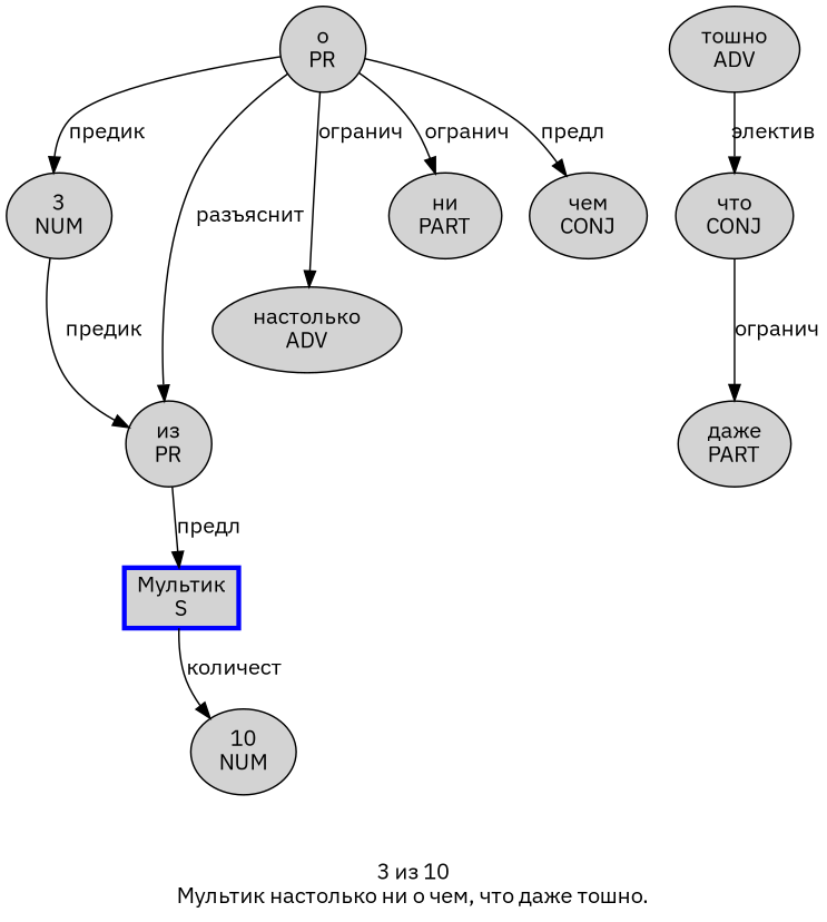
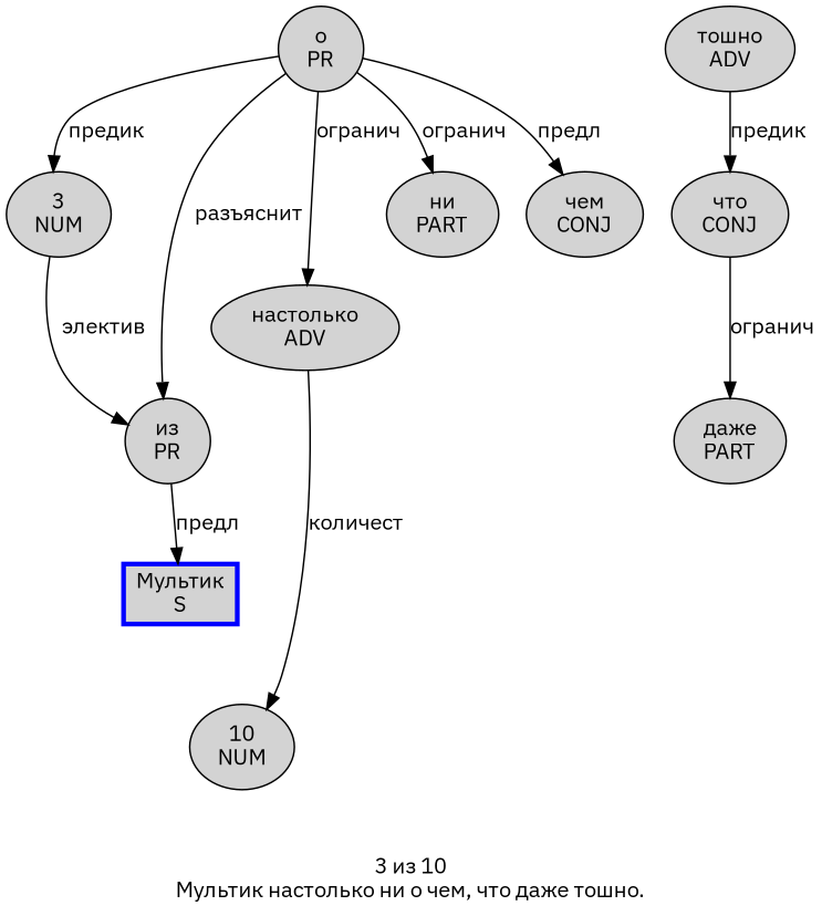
  digraph {
    fontname="IBM Plex Sans"
    label="3 из 10\nМультик настолько ни о чем, что даже тошно."
    node [fillcolor=lightgray fontname="IBM Plex Sans" penwidth=1 shape=ellipse style=filled]
    edge [fontname="IBM Plex Sans"]
    n1 [label="3\nNUM"]
    n2 [label="из\nPR"]
    n3 [color=blue label="Мультик\nS" penwidth=3 shape=box]
    n4 [label="10\nNUM"]
    n5 [label="настолько\nADV"]
    n6 [label="ни\nPART"]
    n7 [label="о\nPR"]
    n8 [label="чем\nCONJ"]
    n9 [label="тошно\nADV"]
    n10 [label="что\nCONJ"]
    n11 [label="даже\nPART"]
-   n1 -> n2 [label="предик"]
+   n1 -> n2 [label="электив"]
    n2 -> n3 [label="предл"]
-   n3 -> n4 [label="количест"]
+   n5 -> n4 [label="количест"]
    n7 -> n1 [label="предик"]
    n7 -> n2 [label="разъяснит"]
    n7 -> n5 [label="огранич"]
    n7 -> n6 [label="огранич"]
    n7 -> n8 [label="предл"]
-   n9 -> n10 [label="электив"]
+   n9 -> n10 [label="предик"]
    n10 -> n11 [label="огранич"]
  }
